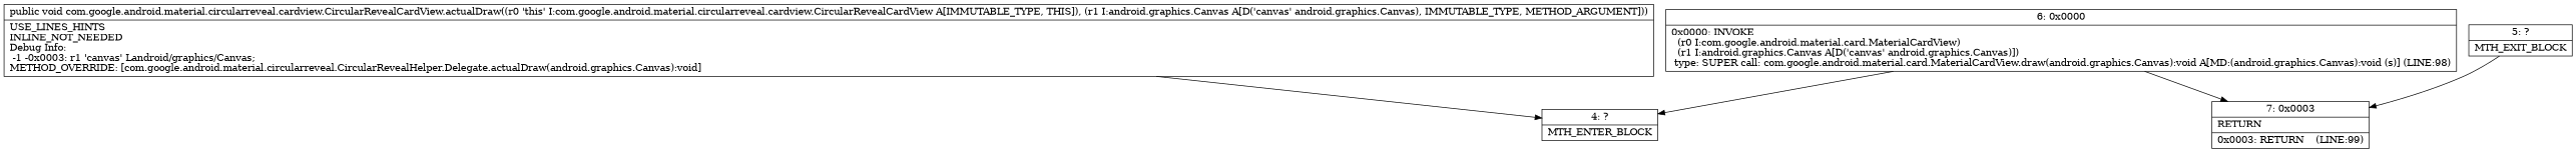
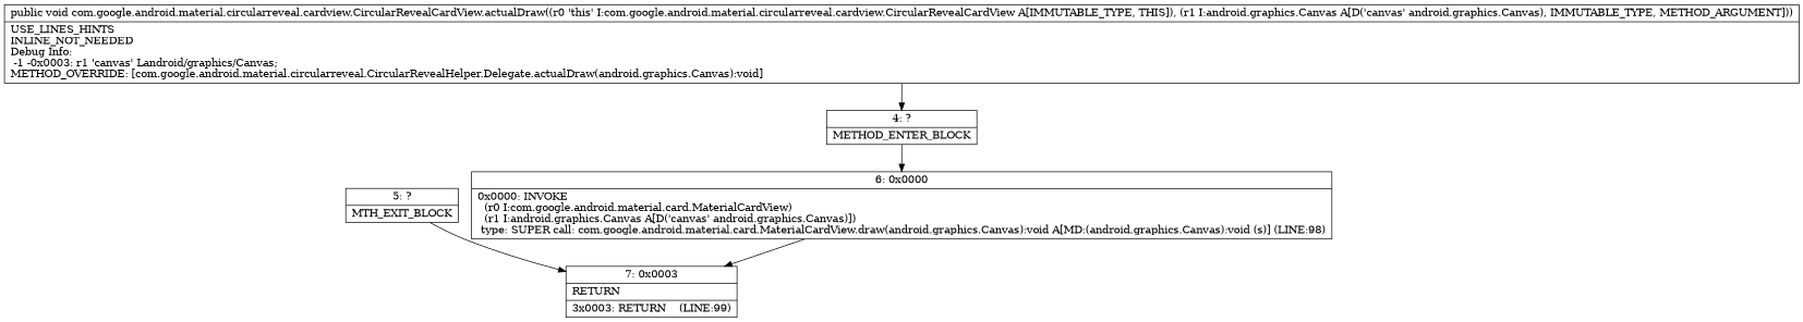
  digraph {
    node [shape=record]
-   n1 [label="{4\:\ ?|MTH_ENTER_BLOCK\l}"]
+   n1 [label="{4\:\ ?|METHOD_ENTER_BLOCK\l}"]
    n2 [label="{6\:\ 0x0000|0x0000: INVOKE  \l  (r0 I:com.google.android.material.card.MaterialCardView)\l  (r1 I:android.graphics.Canvas A[D('canvas' android.graphics.Canvas)])\l type: SUPER call: com.google.android.material.card.MaterialCardView.draw(android.graphics.Canvas):void A[MD:(android.graphics.Canvas):void (s)] (LINE:98)\l}"]
-   n3 [label="{7\:\ 0x0003|RETURN\l|0x0003: RETURN    (LINE:99)\l}"]
+   n3 [label="{7\:\ 0x0003|RETURN\l|3x0003: RETURN    (LINE:99)\l}"]
    n4 [label="{5\:\ ?|MTH_EXIT_BLOCK\l}"]
    n5 [label="{public void com.google.android.material.circularreveal.cardview.CircularRevealCardView.actualDraw((r0 'this' I:com.google.android.material.circularreveal.cardview.CircularRevealCardView A[IMMUTABLE_TYPE, THIS]), (r1 I:android.graphics.Canvas A[D('canvas' android.graphics.Canvas), IMMUTABLE_TYPE, METHOD_ARGUMENT]))  | USE_LINES_HINTS\lINLINE_NOT_NEEDED\lDebug Info:\l  \-1 \-0x0003: r1 'canvas' Landroid\/graphics\/Canvas;\lMETHOD_OVERRIDE: [com.google.android.material.circularreveal.CircularRevealHelper.Delegate.actualDraw(android.graphics.Canvas):void]\l}"]
-   n2 -> n1
+   n1 -> n2
    n2 -> n3
    n4 -> n3
    n5 -> n1
  }
